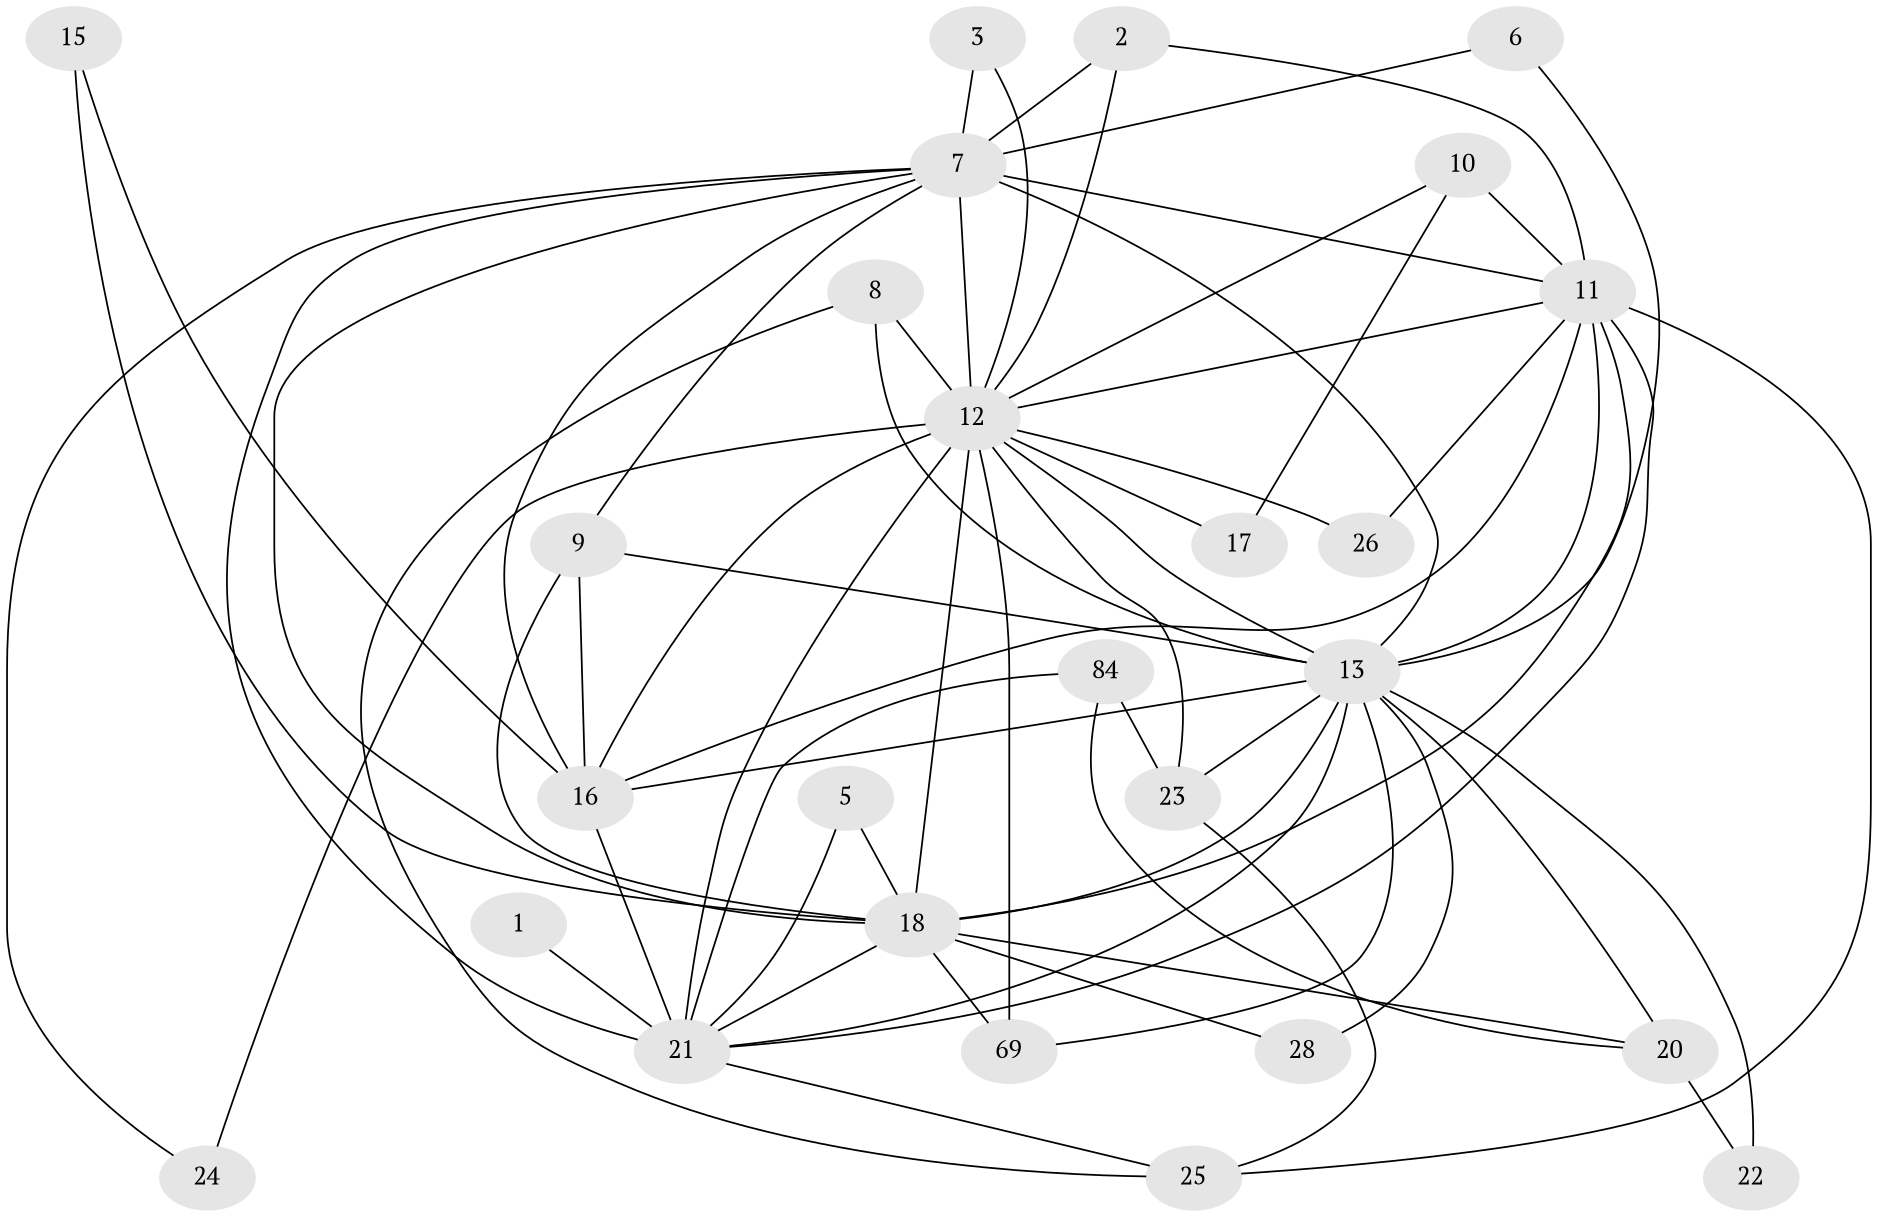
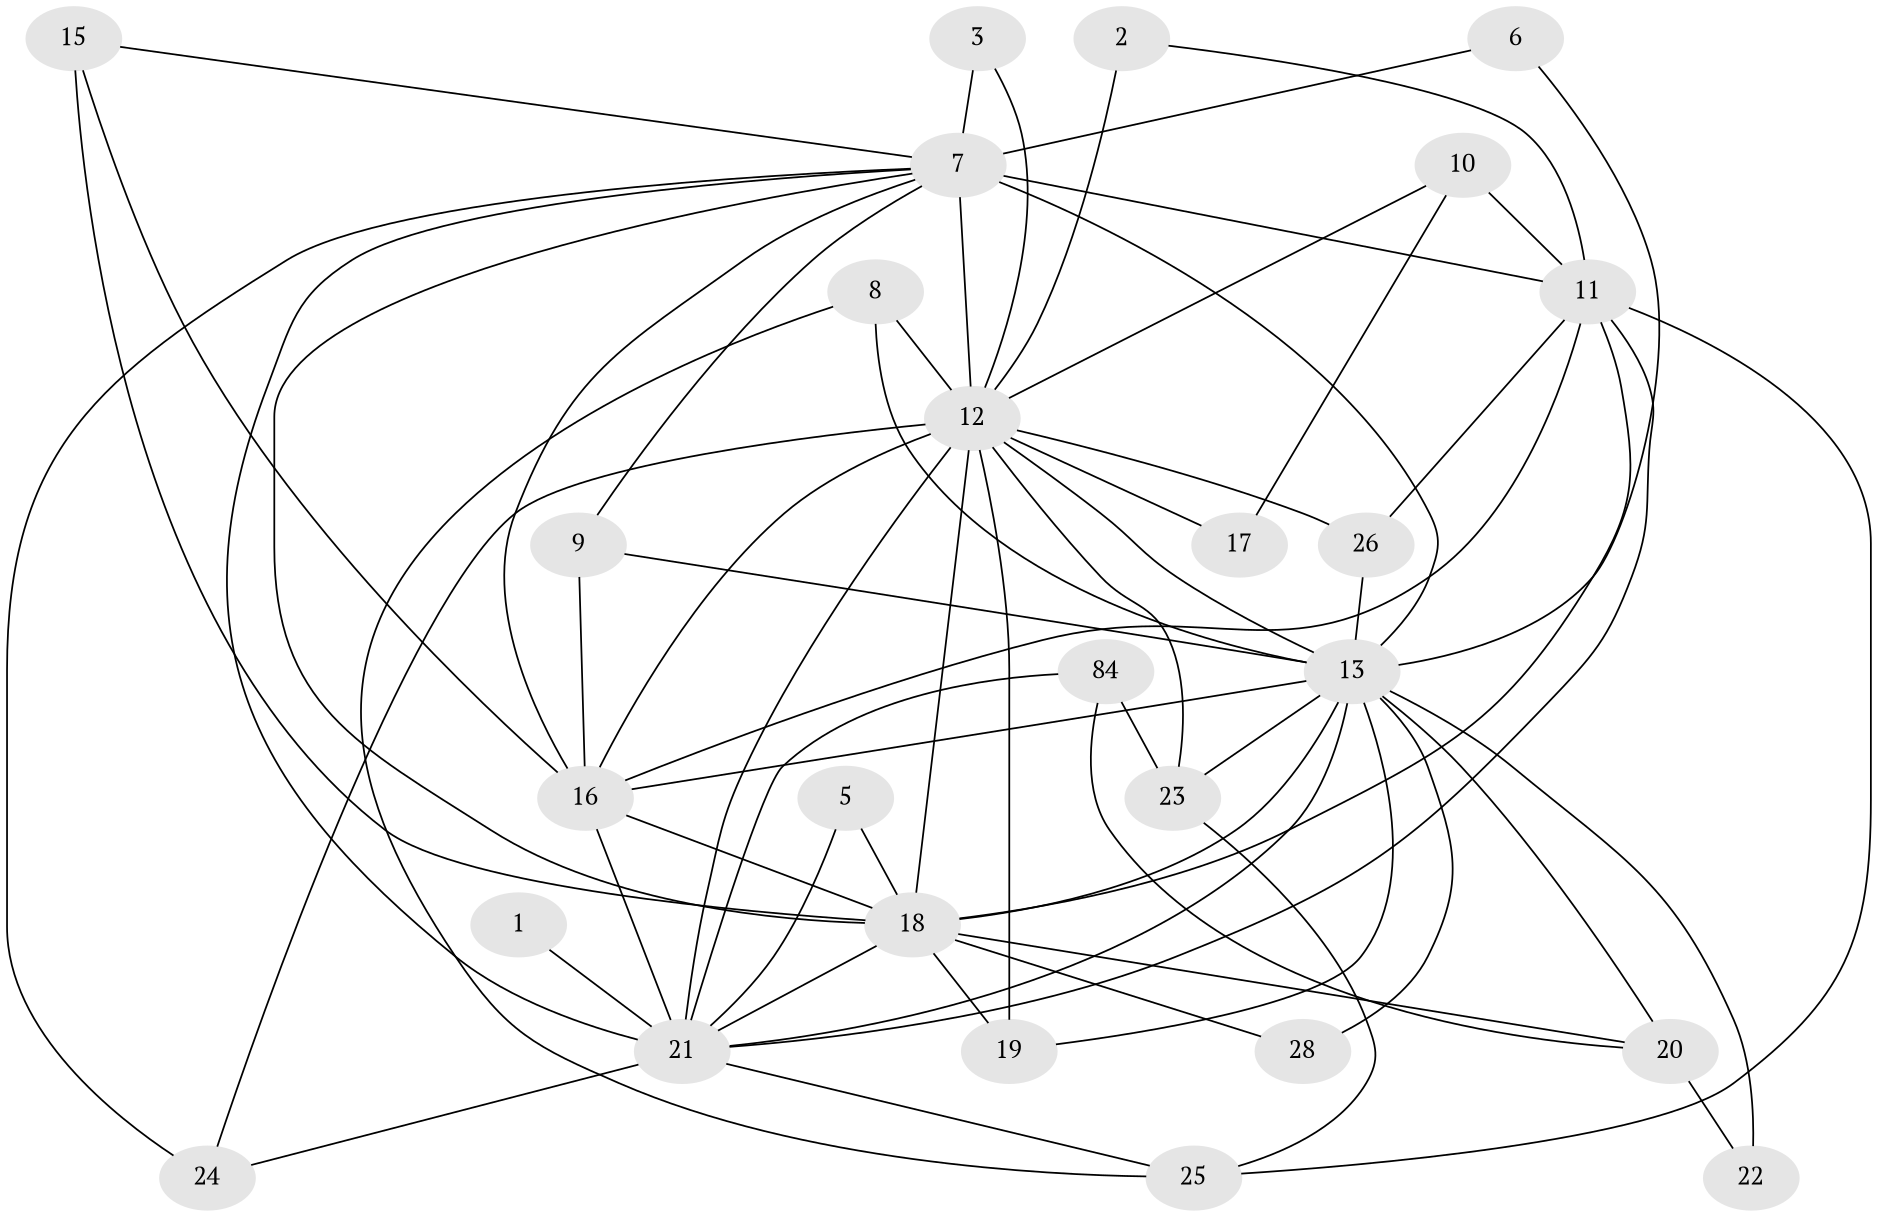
  graph {
    fontname="PT Serif"
    node [color=gray90 fontname="PT Serif" style=filled]
    edge [fontname="PT Serif" weight=1.0]
    1
    21
    11
    12
    16
    18
    13
    25
    26
    24
    2
    7
    9
    17
-   19 [label=69]
+   19
    23
    3
    5
    20
    28
    6
    22
    8
    10
    n25 [label=84]
    15
    1 -- 21
    21 -- 25
+   21 -- 24
    11 -- 21
-   11 -- 12 [weight=2.0]
    11 -- 16
    11 -- 18 [weight=2.0]
-   11 -- 13 [weight=3.0]
+   26 -- 13 [weight=3.0]
    11 -- 25
    11 -- 26
    12 -- 21 [weight=3.0]
    12 -- 16 [weight=2.0]
    12 -- 18 [weight=4.0]
    12 -- 13 [weight=4.0]
    12 -- 26
    12 -- 24 [weight=2.0]
    12 -- 17
    12 -- 19 [weight=2.0]
    12 -- 23 [weight=2.0]
    16 -- 21 [weight=3.0]
-   9 -- 18 [weight=2.0]
+   16 -- 18 [weight=2.0]
    18 -- 21 [weight=2.0]
    18 -- 19
    18 -- 20
    18 -- 28
    13 -- 21 [weight=2.0]
    13 -- 16 [weight=2.0]
    13 -- 18 [weight=4.0]
    13 -- 19 [weight=2.0]
    13 -- 23
    13 -- 20
    13 -- 28
    13 -- 22
    2 -- 11
    2 -- 12
-   2 -- 7
+   15 -- 7
    7 -- 21
    7 -- 11
    7 -- 12 [weight=3.0]
    7 -- 16
    7 -- 18 [weight=2.0]
    7 -- 13 [weight=3.0]
    7 -- 24
    7 -- 9
    9 -- 16
    9 -- 13
    23 -- 25
    3 -- 12
    3 -- 7
    5 -- 21
    5 -- 18
    20 -- 22
    6 -- 13
    6 -- 7
    8 -- 12 [weight=2.0]
    8 -- 13
    8 -- 25
    10 -- 11
    10 -- 12
    10 -- 17
    n25 -- 21
    n25 -- 23
    n25 -- 20
    15 -- 16
    15 -- 18
  }
